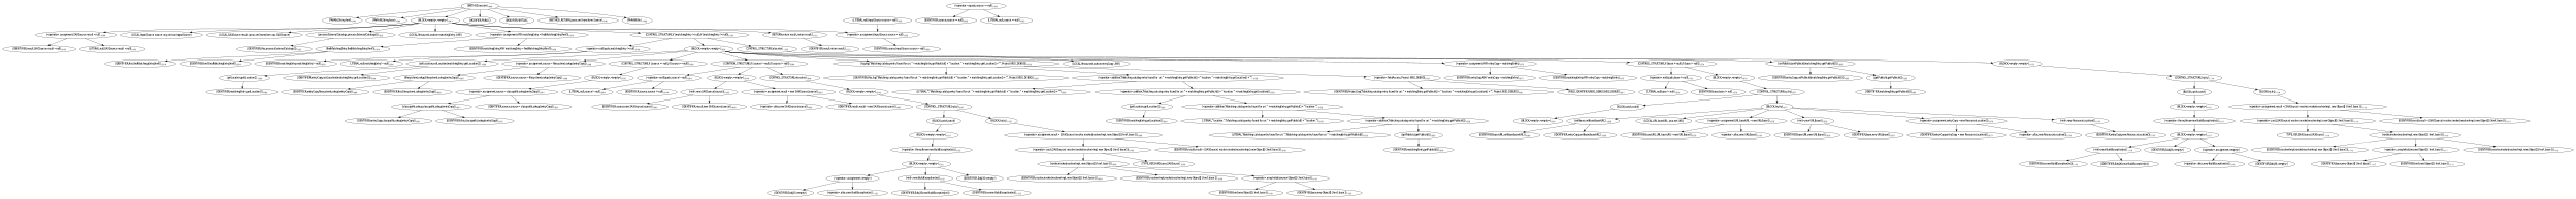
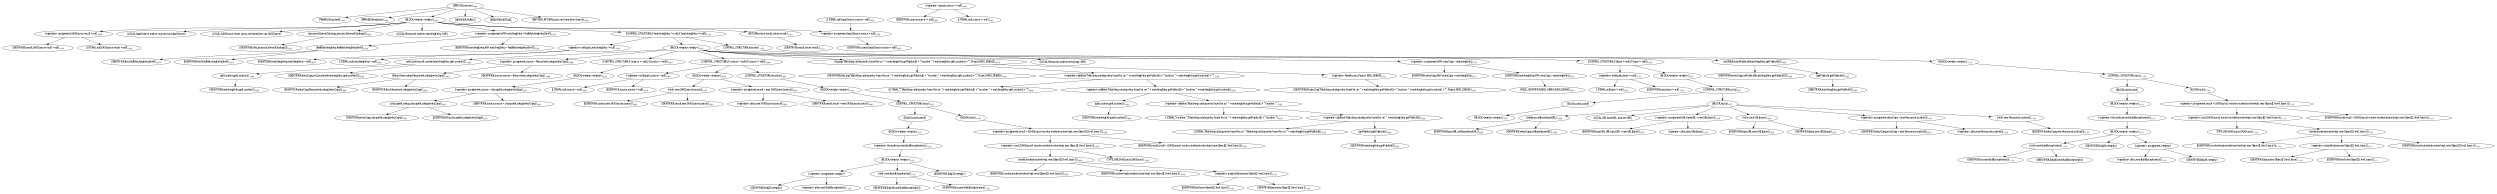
  digraph {
    fontname="Roboto Condensed"
    node [fontname="Roboto Condensed"]
    edge [fontname="Roboto Condensed"]
    n1 [label=<(METHOD,resolve)<SUB>1046</SUB>>]
-   n2 [label=<(PARAM,this)<SUB>1046</SUB>>]
    n3 [label=<(PARAM,String href)<SUB>1046</SUB>>]
    n4 [label=<(PARAM,String base)<SUB>1046</SUB>>]
    n5 [label=<(BLOCK,&lt;empty&gt;,&lt;empty&gt;)<SUB>1047</SUB>>]
    n6 [label=<(MODIFIER,PUBLIC)>]
    n7 [label=<(MODIFIER,VIRTUAL)>]
    n8 [label=<(METHOD_RETURN,javax.xml.transform.Source)<SUB>1046</SUB>>]
    n9 [label=<(LOCAL,SAXSource result: javax.xml.transform.sax.SAXSource)>]
    n10 [label=<(&lt;operator&gt;.assignment,SAXSource result = null)<SUB>1049</SUB>>]
    n11 [label=<(LOCAL,InputSource source: org.xml.sax.InputSource)>]
    n12 [label=<(&lt;operator&gt;.assignment,InputSource source = null)<SUB>1050</SUB>>]
    n13 [label=<(processExternalCatalogs,processExternalCatalogs())<SUB>1052</SUB>>]
    n14 [label=<(LOCAL,ResourceLocation matchingEntry: ANY)>]
    n15 [label=<(&lt;operator&gt;.assignment,ANY matchingEntry = findMatchingEntry(href))<SUB>1054</SUB>>]
    n16 [label=<(CONTROL_STRUCTURE,if (matchingEntry != null),if (matchingEntry != null))<SUB>1056</SUB>>]
    n17 [label=<(RETURN,return result;,return result;)<SUB>1122</SUB>>]
    n18 [label=<(IDENTIFIER,result,SAXSource result = null)<SUB>1049</SUB>>]
    n19 [label=<(LITERAL,null,SAXSource result = null)<SUB>1049</SUB>>]
    n20 [label=<(IDENTIFIER,source,InputSource source = null)<SUB>1050</SUB>>]
    n21 [label=<(IDENTIFIER,this,processExternalCatalogs())<SUB>1052</SUB>>]
    n22 [label=<(IDENTIFIER,matchingEntry,ANY matchingEntry = findMatchingEntry(href))<SUB>1054</SUB>>]
    n23 [label=<(findMatchingEntry,findMatchingEntry(href))<SUB>1054</SUB>>]
    n24 [label=<(&lt;operator&gt;.notEquals,matchingEntry != null)<SUB>1056</SUB>>]
    n25 [label=<(BLOCK,&lt;empty&gt;,&lt;empty&gt;)<SUB>1056</SUB>>]
    n26 [label=<(CONTROL_STRUCTURE,else,else)<SUB>1105</SUB>>]
    n27 [label=<(IDENTIFIER,result,return result;)<SUB>1122</SUB>>]
    n28 [label=<(LITERAL,null,InputSource source = null)<SUB>1050</SUB>>]
    n29 [label=<(IDENTIFIER,this,findMatchingEntry(href))<SUB>1054</SUB>>]
    n30 [label=<(IDENTIFIER,href,findMatchingEntry(href))<SUB>1054</SUB>>]
    n31 [label=<(IDENTIFIER,matchingEntry,matchingEntry != null)<SUB>1056</SUB>>]
    n32 [label=<(LITERAL,null,matchingEntry != null)<SUB>1056</SUB>>]
    n33 [label=<(log,log(&quot;Matching catalog entry found for uri: '&quot; + matchingEntry.getPublicId() + &quot;' location: '&quot; + matchingEntry.getLocation() + &quot;'&quot;, Project.MSG_DEBUG))<SUB>1058</SUB>>]
    n34 [label=<(LOCAL,ResourceLocation entryCopy: ANY)>]
    n35 [label=<(&lt;operator&gt;.assignment,ANY entryCopy = matchingEntry)<SUB>1075</SUB>>]
    n36 [label=<(CONTROL_STRUCTURE,if (base != null),if (base != null))<SUB>1076</SUB>>]
    n37 [label=<(setPublicId,setPublicId(matchingEntry.getPublicId()))<SUB>1085</SUB>>]
    n38 [label=<(setLocation,setLocation(matchingEntry.getLocation()))<SUB>1086</SUB>>]
    n39 [label=<(&lt;operator&gt;.assignment,source = filesystemLookup(entryCopy))<SUB>1088</SUB>>]
    n40 [label=<(CONTROL_STRUCTURE,if (source == null),if (source == null))<SUB>1090</SUB>>]
    n41 [label=<(CONTROL_STRUCTURE,if (source != null),if (source != null))<SUB>1094</SUB>>]
    n42 [label=<(BLOCK,&lt;empty&gt;,&lt;empty&gt;)<SUB>1105</SUB>>]
    n43 [label=<(IDENTIFIER,this,log(&quot;Matching catalog entry found for uri: '&quot; + matchingEntry.getPublicId() + &quot;' location: '&quot; + matchingEntry.getLocation() + &quot;'&quot;, Project.MSG_DEBUG))<SUB>1058</SUB>>]
    n44 [label=<(&lt;operator&gt;.addition,&quot;Matching catalog entry found for uri: '&quot; + matchingEntry.getPublicId() + &quot;' location: '&quot; + matchingEntry.getLocation() + &quot;'&quot;)<SUB>1058</SUB>>]
    n45 [label=<(&lt;operator&gt;.fieldAccess,Project.MSG_DEBUG)<SUB>1061</SUB>>]
    n46 [label=<(IDENTIFIER,entryCopy,ANY entryCopy = matchingEntry)<SUB>1075</SUB>>]
    n47 [label=<(IDENTIFIER,matchingEntry,ANY entryCopy = matchingEntry)<SUB>1075</SUB>>]
    n48 [label=<(&lt;operator&gt;.notEquals,base != null)<SUB>1076</SUB>>]
    n49 [label=<(BLOCK,&lt;empty&gt;,&lt;empty&gt;)<SUB>1076</SUB>>]
    n50 [label=<(IDENTIFIER,entryCopy,setPublicId(matchingEntry.getPublicId()))<SUB>1085</SUB>>]
    n51 [label=<(getPublicId,getPublicId())<SUB>1085</SUB>>]
    n52 [label=<(IDENTIFIER,entryCopy,setLocation(matchingEntry.getLocation()))<SUB>1086</SUB>>]
    n53 [label=<(getLocation,getLocation())<SUB>1086</SUB>>]
    n54 [label=<(IDENTIFIER,source,source = filesystemLookup(entryCopy))<SUB>1088</SUB>>]
    n55 [label=<(filesystemLookup,filesystemLookup(entryCopy))<SUB>1088</SUB>>]
    n56 [label=<(BLOCK,&lt;empty&gt;,&lt;empty&gt;)<SUB>1090</SUB>>]
    n57 [label=<(&lt;operator&gt;.notEquals,source != null)<SUB>1094</SUB>>]
    n58 [label=<(BLOCK,&lt;empty&gt;,&lt;empty&gt;)<SUB>1094</SUB>>]
    n59 [label=<(CONTROL_STRUCTURE,else,else)<SUB>1096</SUB>>]
    n60 [label=<(&lt;operator&gt;.addition,&quot;Matching catalog entry found for uri: '&quot; + matchingEntry.getPublicId() + &quot;' location: '&quot; + matchingEntry.getLocation())<SUB>1058</SUB>>]
    n61 [label=<(LITERAL,&quot;'&quot;,&quot;Matching catalog entry found for uri: '&quot; + matchingEntry.getPublicId() + &quot;' location: '&quot; + matchingEntry.getLocation() + &quot;'&quot;)<SUB>1060</SUB>>]
    n62 [label=<(IDENTIFIER,Project,log(&quot;Matching catalog entry found for uri: '&quot; + matchingEntry.getPublicId() + &quot;' location: '&quot; + matchingEntry.getLocation() + &quot;'&quot;, Project.MSG_DEBUG))<SUB>1061</SUB>>]
    n63 [label=<(FIELD_IDENTIFIER,MSG_DEBUG,MSG_DEBUG)<SUB>1061</SUB>>]
    n64 [label=<(&lt;operator&gt;.addition,&quot;Matching catalog entry found for uri: '&quot; + matchingEntry.getPublicId() + &quot;' location: '&quot;)<SUB>1058</SUB>>]
    n65 [label=<(getLocation,getLocation())<SUB>1060</SUB>>]
    n66 [label=<(&lt;operator&gt;.addition,&quot;Matching catalog entry found for uri: '&quot; + matchingEntry.getPublicId())<SUB>1058</SUB>>]
    n67 [label=<(LITERAL,&quot;' location: '&quot;,&quot;Matching catalog entry found for uri: '&quot; + matchingEntry.getPublicId() + &quot;' location: '&quot;)<SUB>1059</SUB>>]
    n68 [label=<(IDENTIFIER,matchingEntry,getLocation())<SUB>1060</SUB>>]
    n69 [label=<(LITERAL,&quot;Matching catalog entry found for uri: '&quot;,&quot;Matching catalog entry found for uri: '&quot; + matchingEntry.getPublicId())<SUB>1058</SUB>>]
    n70 [label=<(getPublicId,getPublicId())<SUB>1059</SUB>>]
    n71 [label=<(IDENTIFIER,matchingEntry,getPublicId())<SUB>1059</SUB>>]
    n72 [label=<(IDENTIFIER,base,base != null)<SUB>1076</SUB>>]
    n73 [label=<(LITERAL,null,base != null)<SUB>1076</SUB>>]
    n74 [label=<(CONTROL_STRUCTURE,try,try)<SUB>1077</SUB>>]
    n75 [label=<(BLOCK,try,try)<SUB>1077</SUB>>]
    n76 [label=<(BLOCK,catch,catch)>]
    n77 [label=<(LOCAL,URL baseURL: java.net.URL)>]
    n78 [label=<(&lt;operator&gt;.assignment,URL baseURL = new URL(base))<SUB>1078</SUB>>]
    n79 [label=<(&lt;init&gt;,new URL(base))<SUB>1078</SUB>>]
    n80 [label=<(&lt;operator&gt;.assignment,entryCopy = new ResourceLocation())<SUB>1079</SUB>>]
    n81 [label=<(&lt;init&gt;,new ResourceLocation())<SUB>1079</SUB>>]
    n82 [label=<(setBase,setBase(baseURL))<SUB>1080</SUB>>]
    n83 [label=<(BLOCK,&lt;empty&gt;,&lt;empty&gt;)<SUB>1081</SUB>>]
    n84 [label=<(IDENTIFIER,baseURL,URL baseURL = new URL(base))<SUB>1078</SUB>>]
    n85 [label=<(&lt;operator&gt;.alloc,new URL(base))<SUB>1078</SUB>>]
    n86 [label=<(IDENTIFIER,baseURL,new URL(base))<SUB>1078</SUB>>]
    n87 [label=<(IDENTIFIER,base,new URL(base))<SUB>1078</SUB>>]
    n88 [label=<(IDENTIFIER,entryCopy,entryCopy = new ResourceLocation())<SUB>1079</SUB>>]
    n89 [label=<(&lt;operator&gt;.alloc,new ResourceLocation())<SUB>1079</SUB>>]
    n90 [label=<(IDENTIFIER,entryCopy,new ResourceLocation())<SUB>7079</SUB>>]
    n91 [label=<(IDENTIFIER,entryCopy,setBase(baseURL))<SUB>1080</SUB>>]
    n92 [label=<(IDENTIFIER,baseURL,setBase(baseURL))<SUB>1080</SUB>>]
    n93 [label=<(IDENTIFIER,matchingEntry,getPublicId())<SUB>1085</SUB>>]
    n94 [label=<(IDENTIFIER,matchingEntry,getLocation())<SUB>1086</SUB>>]
    n95 [label=<(IDENTIFIER,this,filesystemLookup(entryCopy))<SUB>1088</SUB>>]
    n96 [label=<(IDENTIFIER,entryCopy,filesystemLookup(entryCopy))<SUB>1088</SUB>>]
    n97 [label=<(&lt;operator&gt;.equals,source == null)<SUB>1090</SUB>>]
    n98 [label=<(IDENTIFIER,source,source == null)<SUB>8090</SUB>>]
    n99 [label=<(LITERAL,null,source == null)<SUB>1090</SUB>>]
    n100 [label=<(&lt;operator&gt;.assignment,source = classpathLookup(entryCopy))<SUB>1091</SUB>>]
    n101 [label=<(IDENTIFIER,source,source = classpathLookup(entryCopy))<SUB>1091</SUB>>]
    n102 [label=<(classpathLookup,classpathLookup(entryCopy))<SUB>1091</SUB>>]
    n103 [label=<(IDENTIFIER,this,classpathLookup(entryCopy))<SUB>1091</SUB>>]
    n104 [label=<(IDENTIFIER,entryCopy,classpathLookup(entryCopy))<SUB>1091</SUB>>]
    n105 [label=<(IDENTIFIER,source,source != null)<SUB>1094</SUB>>]
    n106 [label=<(LITERAL,null,source != null)<SUB>1094</SUB>>]
    n107 [label=<(&lt;operator&gt;.assignment,result = new SAXSource(source))<SUB>1095</SUB>>]
    n108 [label=<(&lt;init&gt;,new SAXSource(source))<SUB>1095</SUB>>]
    n109 [label=<(BLOCK,&lt;empty&gt;,&lt;empty&gt;)<SUB>1096</SUB>>]
    n110 [label=<(IDENTIFIER,result,result = new SAXSource(source))<SUB>1495</SUB>>]
    n111 [label=<(&lt;operator&gt;.alloc,new SAXSource(source))<SUB>1095</SUB>>]
    n112 [label=<(IDENTIFIER,result,new SAXSource(source))<SUB>1095</SUB>>]
    n113 [label=<(IDENTIFIER,source,new SAXSource(source))<SUB>1095</SUB>>]
    n114 [label=<(CONTROL_STRUCTURE,try,try)<SUB>1097</SUB>>]
    n115 [label=<(BLOCK,try,try)<SUB>1097</SUB>>]
    n116 [label=<(BLOCK,catch,catch)>]
    n117 [label=<(&lt;operator&gt;.assignment,result = (SAXSource) resolve.invoke(resolverImpl, new Object[] { href, base }))<SUB>1098</SUB>>]
    n118 [label=<(BLOCK,&lt;empty&gt;,&lt;empty&gt;)<SUB>1101</SUB>>]
    n119 [label=<(IDENTIFIER,result,result = (SAXSource) resolve.invoke(resolverImpl, new Object[] { href, base }))<SUB>1098</SUB>>]
    n120 [label=<(&lt;operator&gt;.cast,(SAXSource) resolve.invoke(resolverImpl, new Object[] { href, base }))<SUB>1099</SUB>>]
    n121 [label=<(TYPE_REF,SAXSource,SAXSource)<SUB>1099</SUB>>]
    n122 [label=<(invoke,invoke(resolverImpl, new Object[] { href, base }))<SUB>1099</SUB>>]
    n123 [label=<(IDENTIFIER,resolve,invoke(resolverImpl, new Object[] { href, base }))<SUB>1099</SUB>>]
    n124 [label=<(IDENTIFIER,resolverImpl,invoke(resolverImpl, new Object[] { href, base }))<SUB>1099</SUB>>]
    n125 [label=<(&lt;operator&gt;.arrayInitializer,new Object[] { href, base })<SUB>1100</SUB>>]
    n126 [label=<(IDENTIFIER,href,new Object[] { href, base })<SUB>1100</SUB>>]
    n127 [label=<(IDENTIFIER,base,new Object[] { href, base })<SUB>1100</SUB>>]
    n128 [label=<(&lt;operator&gt;.throw,throw new BuildException(ex);)<SUB>1102</SUB>>]
    n129 [label=<(BLOCK,&lt;empty&gt;,&lt;empty&gt;)<SUB>1102</SUB>>]
    n130 [label=<(&lt;operator&gt;.assignment,&lt;empty&gt;)>]
    n131 [label=<(&lt;init&gt;,new BuildException(ex))<SUB>1102</SUB>>]
    n132 [label=<(IDENTIFIER,$obj35,&lt;empty&gt;)>]
    n133 [label=<(IDENTIFIER,$obj35,&lt;empty&gt;)>]
    n134 [label=<(&lt;operator&gt;.alloc,new BuildException(ex))<SUB>1102</SUB>>]
    n135 [label=<(IDENTIFIER,$obj35,new BuildException(ex))>]
    n136 [label=<(IDENTIFIER,ex,new BuildException(ex))<SUB>1102</SUB>>]
    n137 [label=<(CONTROL_STRUCTURE,try,try)<SUB>1114</SUB>>]
    n138 [label=<(BLOCK,try,try)<SUB>1114</SUB>>]
    n139 [label=<(BLOCK,catch,catch)>]
    n140 [label=<(&lt;operator&gt;.assignment,result = (SAXSource) resolve.invoke(resolverImpl, new Object[] { href, base }))<SUB>1115</SUB>>]
    n141 [label=<(BLOCK,&lt;empty&gt;,&lt;empty&gt;)<SUB>1118</SUB>>]
    n142 [label=<(IDENTIFIER,result,result = (SAXSource) resolve.invoke(resolverImpl, new Object[] { href, base }))<SUB>1115</SUB>>]
    n143 [label=<(&lt;operator&gt;.cast,(SAXSource) resolve.invoke(resolverImpl, new Object[] { href, base }))<SUB>1116</SUB>>]
    n144 [label=<(TYPE_REF,SAXSource,SAXSource)<SUB>1116</SUB>>]
    n145 [label=<(invoke,invoke(resolverImpl, new Object[] { href, base }))<SUB>1116</SUB>>]
    n146 [label=<(IDENTIFIER,resolve,invoke(resolverImpl, new Object[] { href, base }))<SUB>1116</SUB>>]
    n147 [label=<(IDENTIFIER,resolverImpl,invoke(resolverImpl, new Object[] { href, base }))<SUB>1116</SUB>>]
    n148 [label=<(&lt;operator&gt;.arrayInitializer,new Object[] { href, base })<SUB>1117</SUB>>]
    n149 [label=<(IDENTIFIER,href,new Object[] { href, base })<SUB>1117</SUB>>]
    n150 [label=<(IDENTIFIER,base,new Object[] { href, base })<SUB>1117</SUB>>]
    n151 [label=<(&lt;operator&gt;.throw,throw new BuildException(ex);)<SUB>1119</SUB>>]
    n152 [label=<(BLOCK,&lt;empty&gt;,&lt;empty&gt;)<SUB>1119</SUB>>]
    n153 [label=<(&lt;operator&gt;.assignment,&lt;empty&gt;)>]
    n154 [label=<(&lt;init&gt;,new BuildException(ex))<SUB>1119</SUB>>]
    n155 [label=<(IDENTIFIER,$obj36,&lt;empty&gt;)>]
    n156 [label=<(IDENTIFIER,$obj36,&lt;empty&gt;)>]
    n157 [label=<(&lt;operator&gt;.alloc,new BuildException(ex))<SUB>1119</SUB>>]
    n158 [label=<(IDENTIFIER,$obj36,new BuildException(ex))>]
    n159 [label=<(IDENTIFIER,ex,new BuildException(ex))<SUB>1119</SUB>>]
-   n1 -> n2
    n1 -> n3
    n1 -> n4
    n1 -> n5
    n1 -> n6
    n1 -> n7
    n1 -> n8
    n5 -> n9
    n5 -> n10
    n5 -> n11
    n5 -> n12
    n5 -> n13
    n5 -> n14
    n5 -> n15
    n5 -> n16
    n5 -> n17
    n10 -> n18
    n10 -> n19
    n12 -> n20
    n13 -> n21
    n15 -> n22
    n15 -> n23
    n16 -> n24
    n16 -> n25
    n16 -> n26
    n17 -> n27
    n23 -> n29
    n23 -> n30
    n24 -> n31
    n24 -> n32
    n25 -> n33
    n25 -> n34
    n25 -> n35
    n25 -> n36
    n25 -> n37
    n25 -> n38
    n25 -> n39
    n25 -> n40
    n25 -> n41
    n26 -> n42
    n28 -> n12
    n33 -> n43
    n33 -> n44
    n33 -> n45
    n35 -> n46
    n35 -> n47
    n36 -> n48
    n36 -> n49
    n37 -> n50
    n37 -> n51
    n38 -> n52
    n38 -> n53
    n39 -> n54
    n39 -> n55
    n40 -> n56
    n41 -> n57
    n41 -> n58
    n41 -> n59
    n42 -> n137
    n44 -> n60
    n44 -> n61
    n45 -> n62
-   n45 -> n63
+   n47 -> n63
    n48 -> n72
    n48 -> n73
    n49 -> n74
    n51 -> n93
    n53 -> n94
    n55 -> n95
    n55 -> n96
    n56 -> n100
    n57 -> n105
    n57 -> n106
    n58 -> n107
    n58 -> n108
    n59 -> n109
    n60 -> n64
    n60 -> n65
    n64 -> n66
    n64 -> n67
    n65 -> n68
    n66 -> n69
    n66 -> n70
    n70 -> n71
    n74 -> n75
    n74 -> n76
    n75 -> n77
    n75 -> n78
    n75 -> n79
    n75 -> n80
    n75 -> n81
    n75 -> n82
    n76 -> n83
    n78 -> n84
    n78 -> n85
    n79 -> n86
    n79 -> n87
    n80 -> n88
    n80 -> n89
    n81 -> n90
    n82 -> n91
    n82 -> n92
    n97 -> n98
    n97 -> n99
    n100 -> n101
    n100 -> n102
    n102 -> n103
    n102 -> n104
    n107 -> n110
    n107 -> n111
    n108 -> n112
    n108 -> n113
    n109 -> n114
    n114 -> n115
    n114 -> n116
    n115 -> n117
    n116 -> n118
    n117 -> n119
    n117 -> n120
    n118 -> n128
    n120 -> n121
    n120 -> n122
    n122 -> n123
    n122 -> n124
    n122 -> n125
    n125 -> n126
    n125 -> n127
    n128 -> n129
    n129 -> n130
    n129 -> n131
    n129 -> n132
    n130 -> n133
    n130 -> n134
    n131 -> n135
    n131 -> n136
    n137 -> n138
    n137 -> n139
    n138 -> n140
    n139 -> n141
    n140 -> n142
    n140 -> n143
    n141 -> n151
    n143 -> n144
    n143 -> n145
    n145 -> n146
    n145 -> n147
    n145 -> n148
    n148 -> n149
    n148 -> n150
    n151 -> n152
    n152 -> n153
    n152 -> n154
    n152 -> n155
    n153 -> n156
    n153 -> n157
    n154 -> n158
    n154 -> n159
  }
